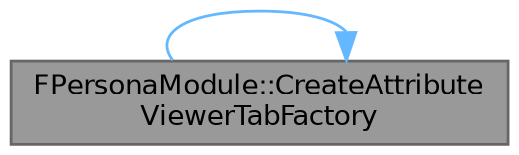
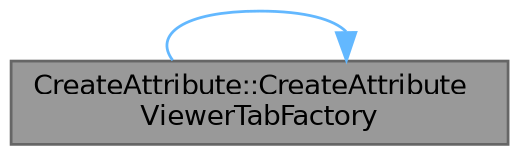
  digraph {
    rankdir=LR
-   n1 [color=gray40 fillcolor=grey60 fontcolor=black fontname=Helvetica fontsize=10 height=0.2 label="FPersonaModule::CreateAttribute\lViewerTabFactory" shape=box style=filled width=0.4]
+   n1 [color=gray40 fillcolor=grey60 fontcolor=black fontname=Helvetica fontsize=10 height=0.2 label="CreateAttribute::CreateAttribute\lViewerTabFactory" shape=box style=filled width=0.4]
    n1 -> n1 [color=steelblue1 fontname=Helvetica fontsize=10 labelfontname=Helvetica labelfontsize=10 style=solid]
  }
